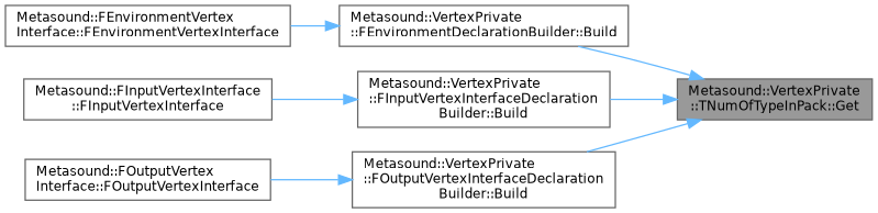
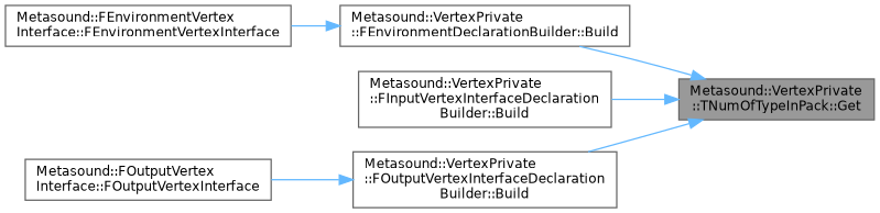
  digraph {
    rankdir=RL
    node [color=grey40 fillcolor=white fontname=Helvetica fontsize=10 shape=box style=filled]
    edge [color=steelblue1 dir=back fontname=Helvetica fontsize=10 labelfontname=Helvetica labelfontsize=10 style=solid]
    n1 [color=gray40 fillcolor=grey60 fontcolor=black height=0.2 label="Metasound::VertexPrivate\l::TNumOfTypeInPack::Get" width=0.4]
    n2 [height=0.2 label="Metasound::VertexPrivate\l::FEnvironmentDeclarationBuilder::Build" width=0.4]
    n3 [height=0.2 label="Metasound::VertexPrivate\l::FInputVertexInterfaceDeclaration\lBuilder::Build" width=0.4]
    n4 [height=0.2 label="Metasound::VertexPrivate\l::FOutputVertexInterfaceDeclaration\lBuilder::Build" width=0.4]
    n5 [height=0.2 label="Metasound::FEnvironmentVertex\lInterface::FEnvironmentVertexInterface" width=0.4]
-   n6 [height=0.2 label="Metasound::FInputVertexInterface\l::FInputVertexInterface" width=0.4]
    n7 [height=0.2 label="Metasound::FOutputVertex\lInterface::FOutputVertexInterface" width=0.4]
    n1 -> n2
    n1 -> n3
    n1 -> n4
    n2 -> n5
-   n3 -> n6
    n4 -> n7
  }
